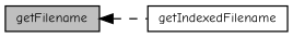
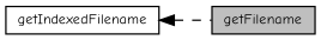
  digraph {
    rankdir=LR
    fontname="Comic Neue"
    node [color=black fontname="Comic Neue" fontsize=10 shape=record style=filled]
    n1 [fillcolor=grey75 fontcolor=black height=0.2 label=getFilename width=0.4]
    n2 [fillcolor=white height=0.2 label=getIndexedFilename width=0.4]
-   n1 -> n2 [color=black dir=back fontname="Comic Neue" fontsize=10 labelfontname=Helvetica labelfontsize=10 style=dashed]
+   n2 -> n1 [color=black dir=back fontname="Comic Neue" fontsize=10 labelfontname=Helvetica labelfontsize=10 style=dashed]
  }
